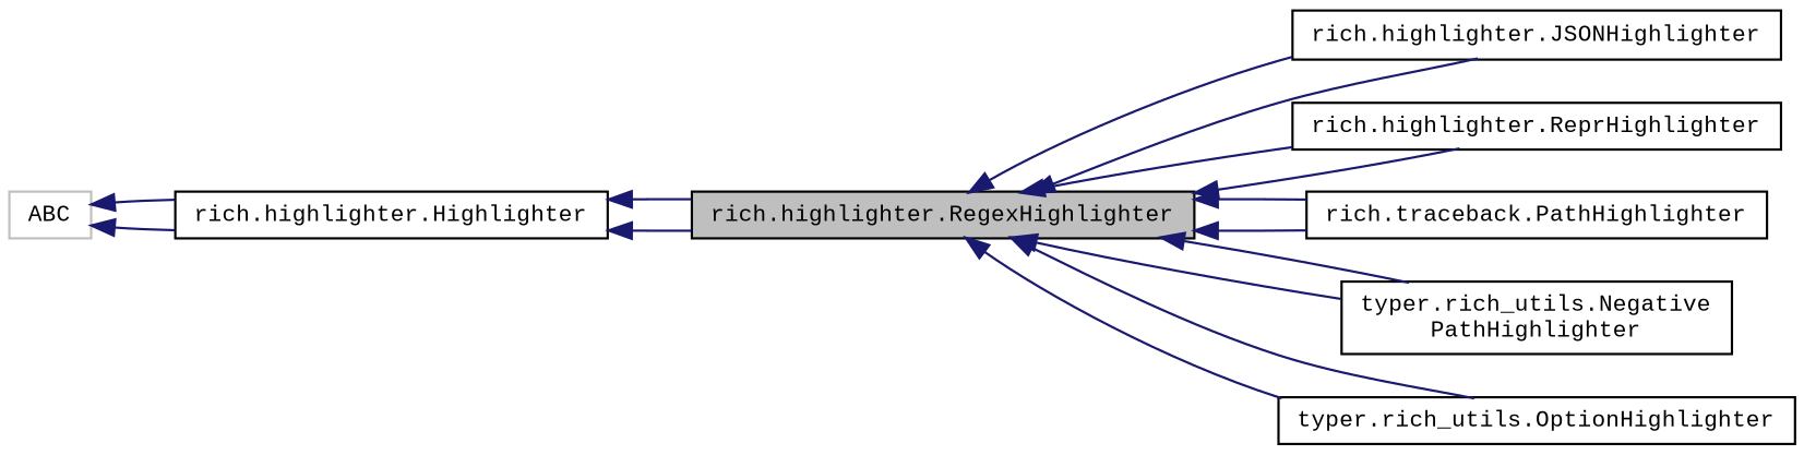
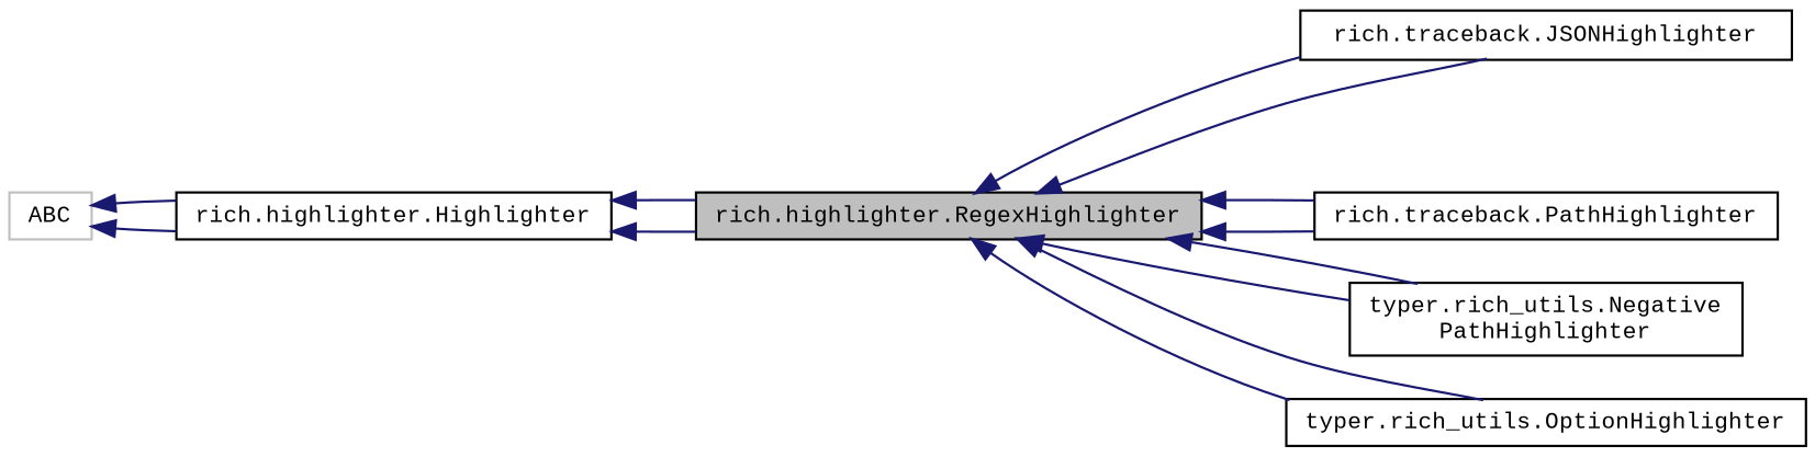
  digraph {
    fontname="Liberation Mono"
    rankdir=LR
    node [color=black fillcolor=white fontname="Liberation Mono" fontsize=10 shape=record style=filled]
    edge [color=midnightblue dir=back fontname="Liberation Mono" fontsize=10 labelfontname=Helvetica labelfontsize=10 style=solid]
    n1 [fillcolor=grey75 fontcolor=black height=0.2 label="rich.highlighter.RegexHighlighter" width=0.4]
-   n2 [height=0.2 label="rich.highlighter.JSONHighlighter" width=0.4]
-   n3 [height=0.2 label="rich.highlighter.ReprHighlighter" width=0.4]
+   n2 [height=0.2 label="rich.traceback.JSONHighlighter" width=0.4]
    n4 [height=0.2 label="rich.traceback.PathHighlighter" width=0.4]
    n5 [height=0.2 label="typer.rich_utils.Negative\lPathHighlighter" width=0.4]
    n6 [height=0.2 label="typer.rich_utils.OptionHighlighter" width=0.4]
    n7 [height=0.2 label="rich.highlighter.Highlighter" width=0.4]
    n8 [color=grey75 height=0.2 label=ABC width=0.4]
    n1 -> n2
    n1 -> n2
-   n1 -> n3
-   n1 -> n3
    n1 -> n4
    n1 -> n4
    n1 -> n5
    n1 -> n5
    n1 -> n6
    n1 -> n6
    n7 -> n1
    n7 -> n1
    n8 -> n7
    n8 -> n7
  }
